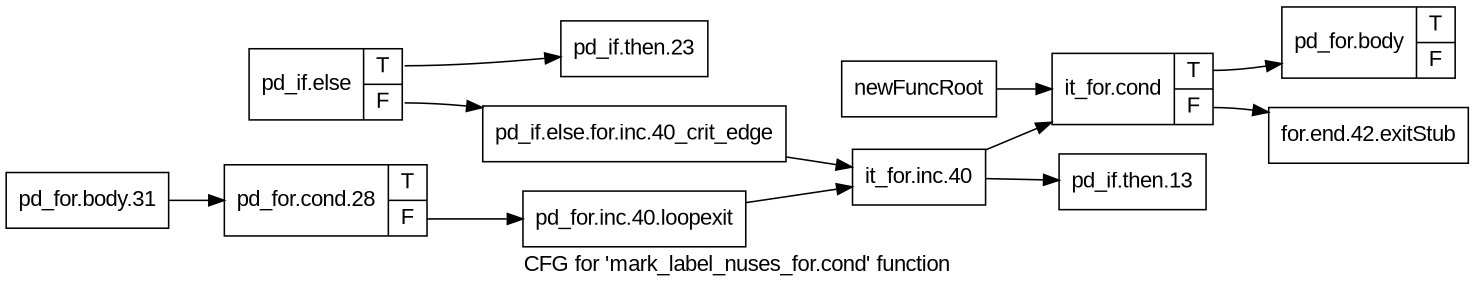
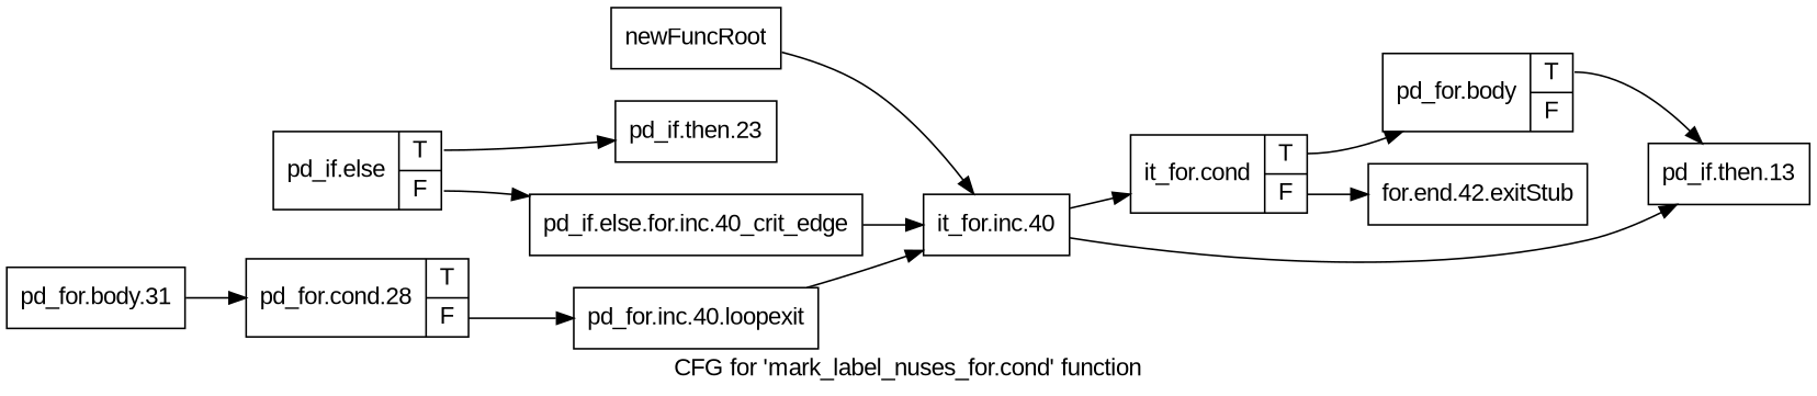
  digraph {
    fontname="Liberation Sans"
    label="CFG for 'mark_label_nuses_for.cond' function"
    rankdir=LR
    node [fontname="Liberation Sans" shape=record]
    edge [fontname="Liberation Sans"]
    n1 [label="{newFuncRoot}"]
    n2 [label="{it_for.cond|{<s0>T|<s1>F}}"]
    n3 [label="{for.end.42.exitStub}"]
    n4 [label="{pd_for.body|{<s0>T|<s1>F}}"]
    n5 [label="{pd_if.then.13}"]
    n6 [label="{pd_if.else|{<s0>T|<s1>F}}"]
    n7 [label="{pd_if.then.23}"]
    n8 [label="{pd_if.else.for.inc.40_crit_edge}"]
    n9 [label="{it_for.inc.40}"]
    n10 [label="{pd_for.cond.28|{<s0>T|<s1>F}}"]
    n11 [label="{pd_for.inc.40.loopexit}"]
    n12 [label="{pd_for.body.31}"]
-   n1 -> n2
+   n1 -> n9
    n2 -> n3 [tailport=s1]
    n2 -> n4 [tailport=s0]
+   n4 -> n5 [tailport=s0]
    n6 -> n7 [tailport=s0]
    n6 -> n8 [tailport=s1]
    n8 -> n9
    n9 -> n2
    n9 -> n5
    n10 -> n11 [tailport=s1]
    n11 -> n9
    n12 -> n10
  }
